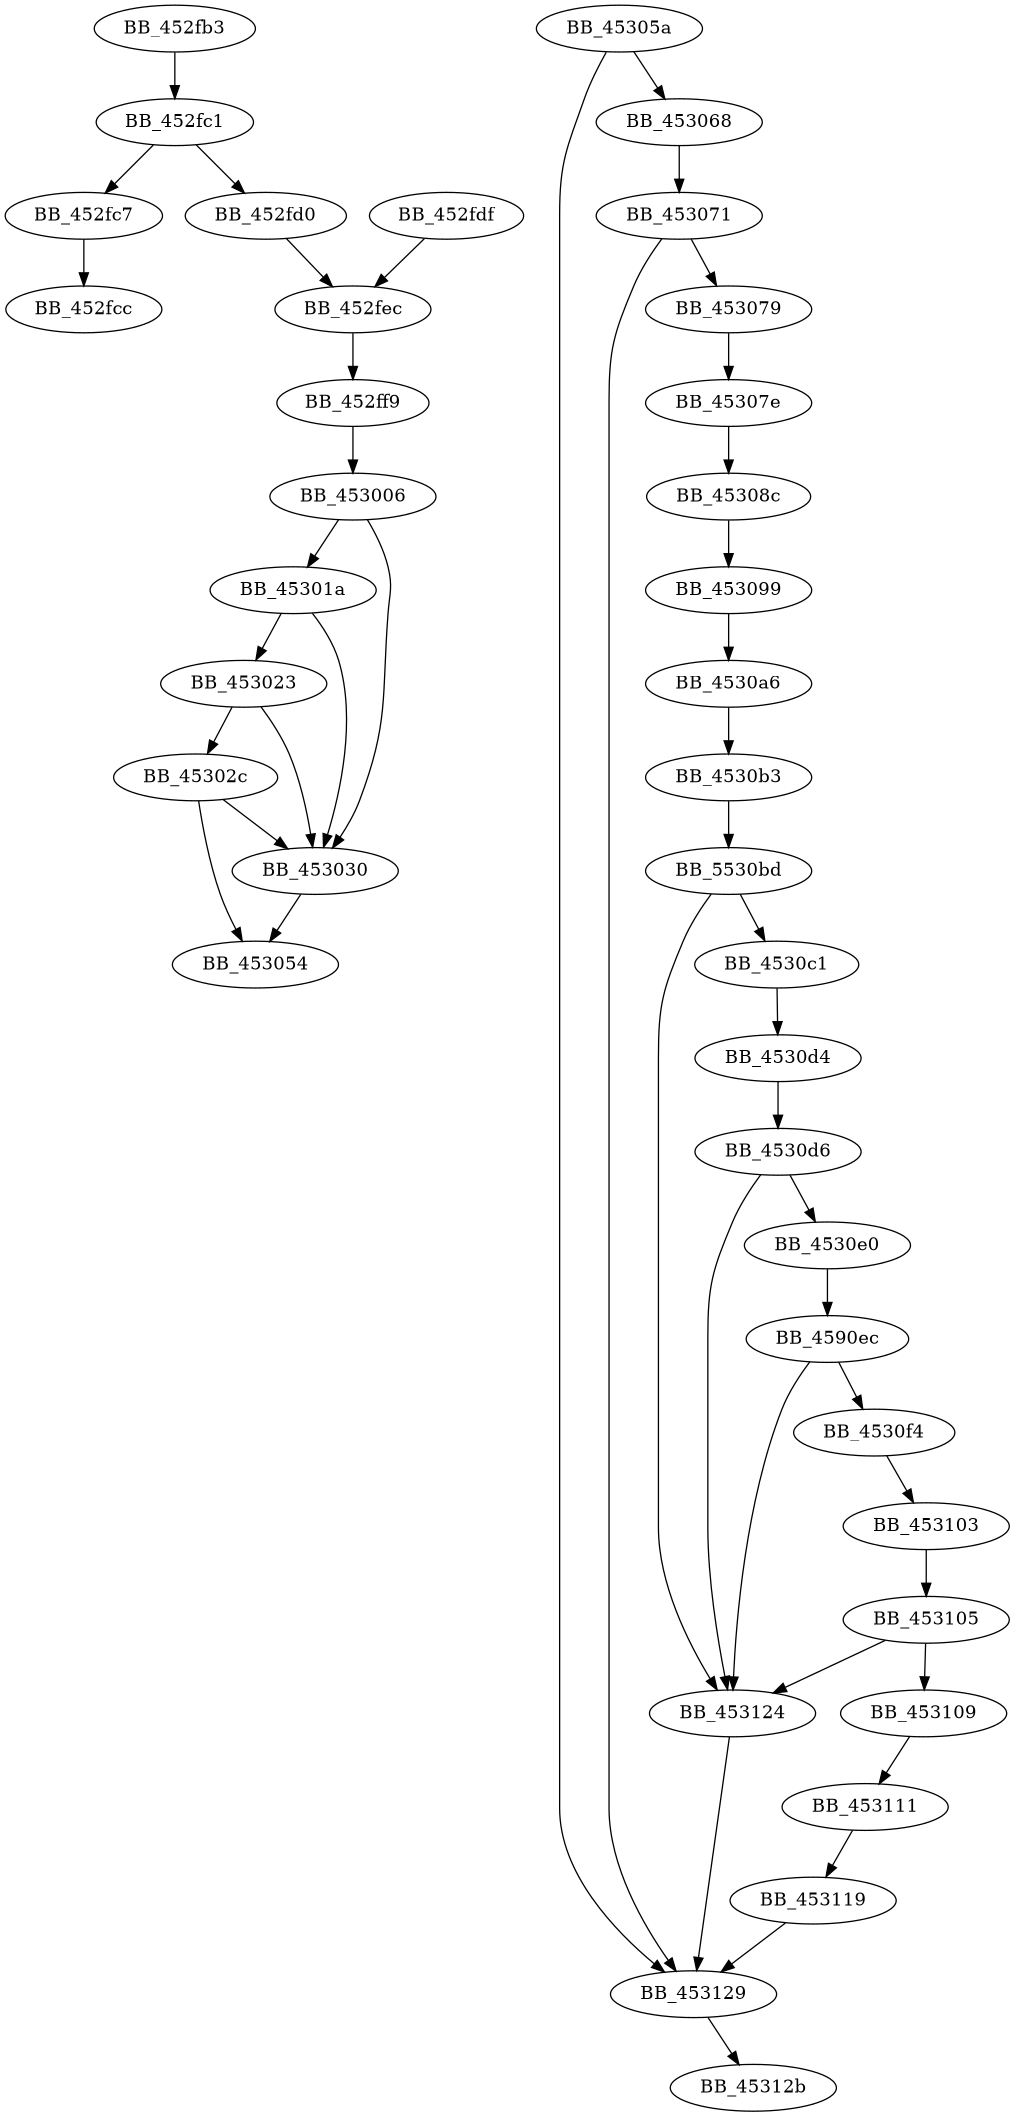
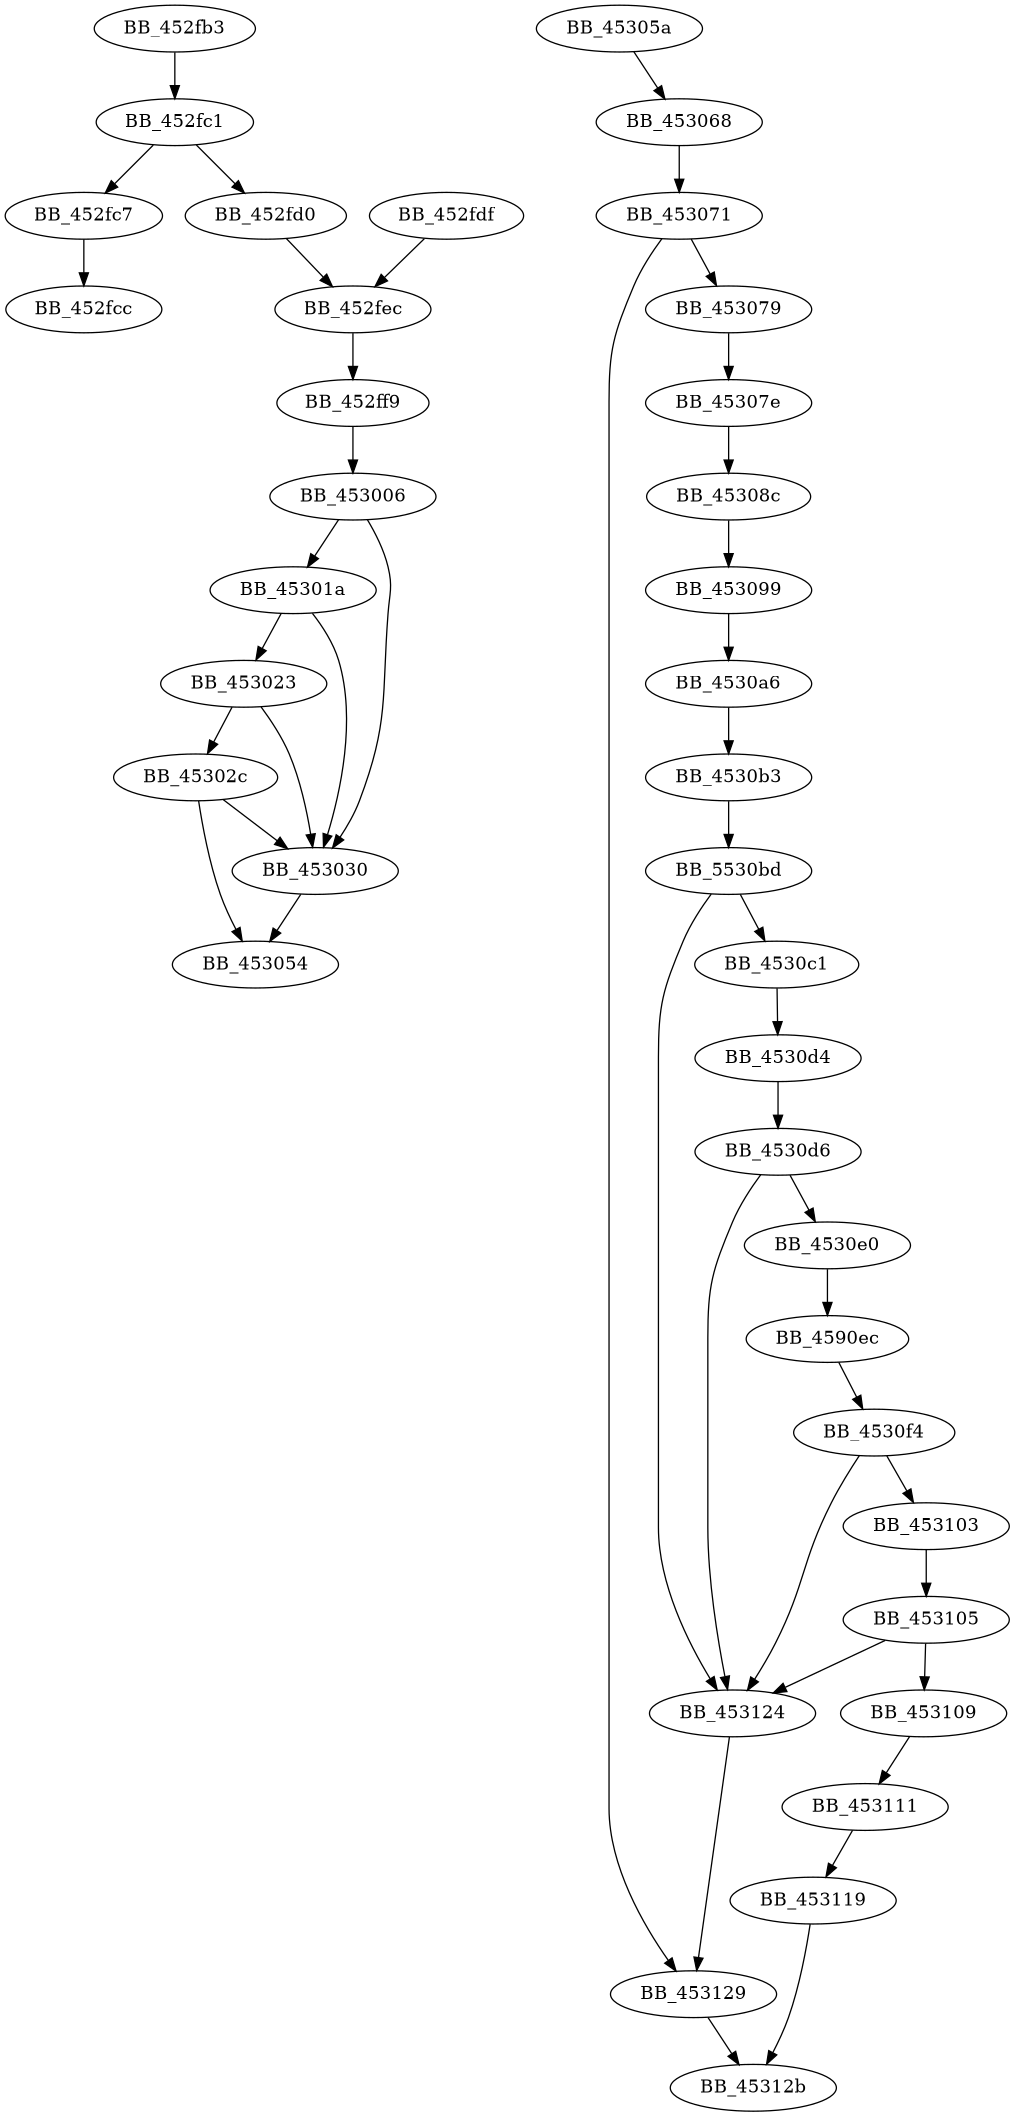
  digraph {
    BB_452fb3
    BB_452fc1
    BB_452fc7
    BB_452fd0
    BB_452fcc
    BB_452fec
    BB_452fdf
    BB_452ff9
    BB_453006
    BB_45301a
    BB_453030
    BB_453023
    BB_453054
    BB_45302c
    BB_45305a
    BB_453068
    BB_453129
    BB_453071
    BB_45312b
    BB_453079
    BB_45307e
    BB_45308c
    BB_453099
    BB_4530a6
    BB_4530b3
    n26 [label=BB_5530bd]
    BB_4530c1
    BB_453124
    BB_4530d4
    BB_4530d6
    BB_4530e0
    n32 [label=BB_4590ec]
    BB_4530f4
    BB_453103
    BB_453105
    BB_453109
    BB_453111
    BB_453119
    BB_452fb3 -> BB_452fc1
    BB_452fc1 -> BB_452fc7
    BB_452fc1 -> BB_452fd0
    BB_452fc7 -> BB_452fcc
    BB_452fd0 -> BB_452fec
    BB_452fec -> BB_452ff9
    BB_452fdf -> BB_452fec
    BB_452ff9 -> BB_453006
    BB_453006 -> BB_45301a
    BB_453006 -> BB_453030
    BB_45301a -> BB_453030
    BB_45301a -> BB_453023
    BB_453030 -> BB_453054
    BB_453023 -> BB_453030
    BB_453023 -> BB_45302c
    BB_45302c -> BB_453030
    BB_45302c -> BB_453054
    BB_45305a -> BB_453068
-   BB_45305a -> BB_453129
    BB_453068 -> BB_453071
    BB_453129 -> BB_45312b
    BB_453071 -> BB_453129
    BB_453071 -> BB_453079
    BB_453079 -> BB_45307e
    BB_45307e -> BB_45308c
    BB_45308c -> BB_453099
    BB_453099 -> BB_4530a6
    BB_4530a6 -> BB_4530b3
    BB_4530b3 -> n26
    n26 -> BB_4530c1
    n26 -> BB_453124
    BB_4530c1 -> BB_4530d4
    BB_453124 -> BB_453129
    BB_4530d4 -> BB_4530d6
    BB_4530d6 -> BB_453124
    BB_4530d6 -> BB_4530e0
    BB_4530e0 -> n32
-   n32 -> BB_453124
+   BB_4530f4 -> BB_453124
    n32 -> BB_4530f4
    BB_4530f4 -> BB_453103
    BB_453103 -> BB_453105
    BB_453105 -> BB_453124
    BB_453105 -> BB_453109
    BB_453109 -> BB_453111
    BB_453111 -> BB_453119
-   BB_453119 -> BB_453129
+   BB_453119 -> BB_45312b
  }
